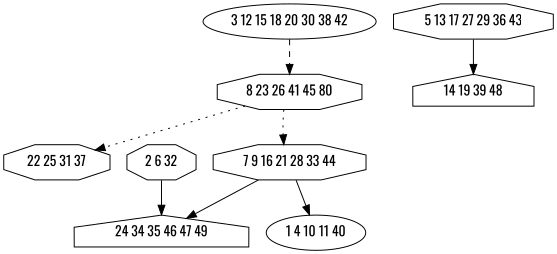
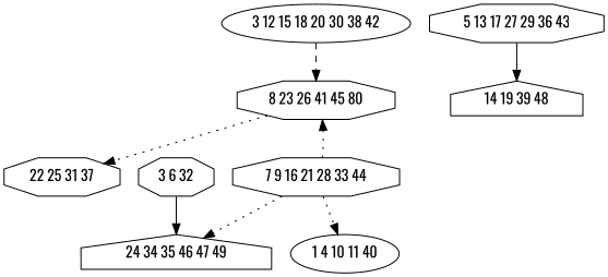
  digraph {
    fontname=Oswald
    node [fontname=Oswald shape=octagon]
    edge [fontname=Oswald style=dotted]
    n1 [label="3 12 15 18 20 30 38 42" shape=ellipse]
    n2 [label="8 23 26 41 45 80"]
    n3 [label="22 25 31 37"]
    n4 [label="7 9 16 21 28 33 44"]
    n5 [label="5 13 17 27 29 36 43"]
    n6 [label="14 19 39 48" shape=house]
    n7 [label="24 34 35 46 47 49" shape=house]
    n8 [label="1 4 10 11 40" shape=ellipse]
-   n9 [label="2 6 32"]
+   n9 [label="3 6 32"]
    n1 -> n2 [style=dashed]
    n2 -> n3
-   n2 -> n4
-   n4 -> n7 [style=solid]
-   n4 -> n8 [style=solid]
+   n4 -> n2
+   n4 -> n7
+   n4 -> n8
    n5 -> n6 [style=solid]
    n9 -> n7 [style=solid]
  }
